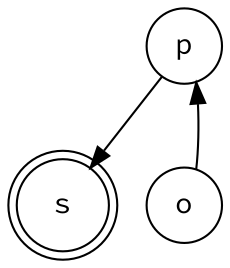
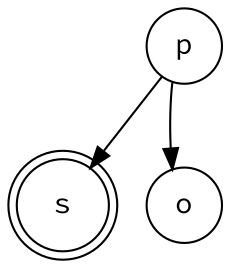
  digraph {
    fontname="Source Code Pro"
    node [color=black fontname="Source Code Pro" shape=circle]
    edge [fontname="Source Code Pro"]
    s [shape=doublecircle]
    p
    o
    p -> s
-   o -> p
+   p -> o
  }
